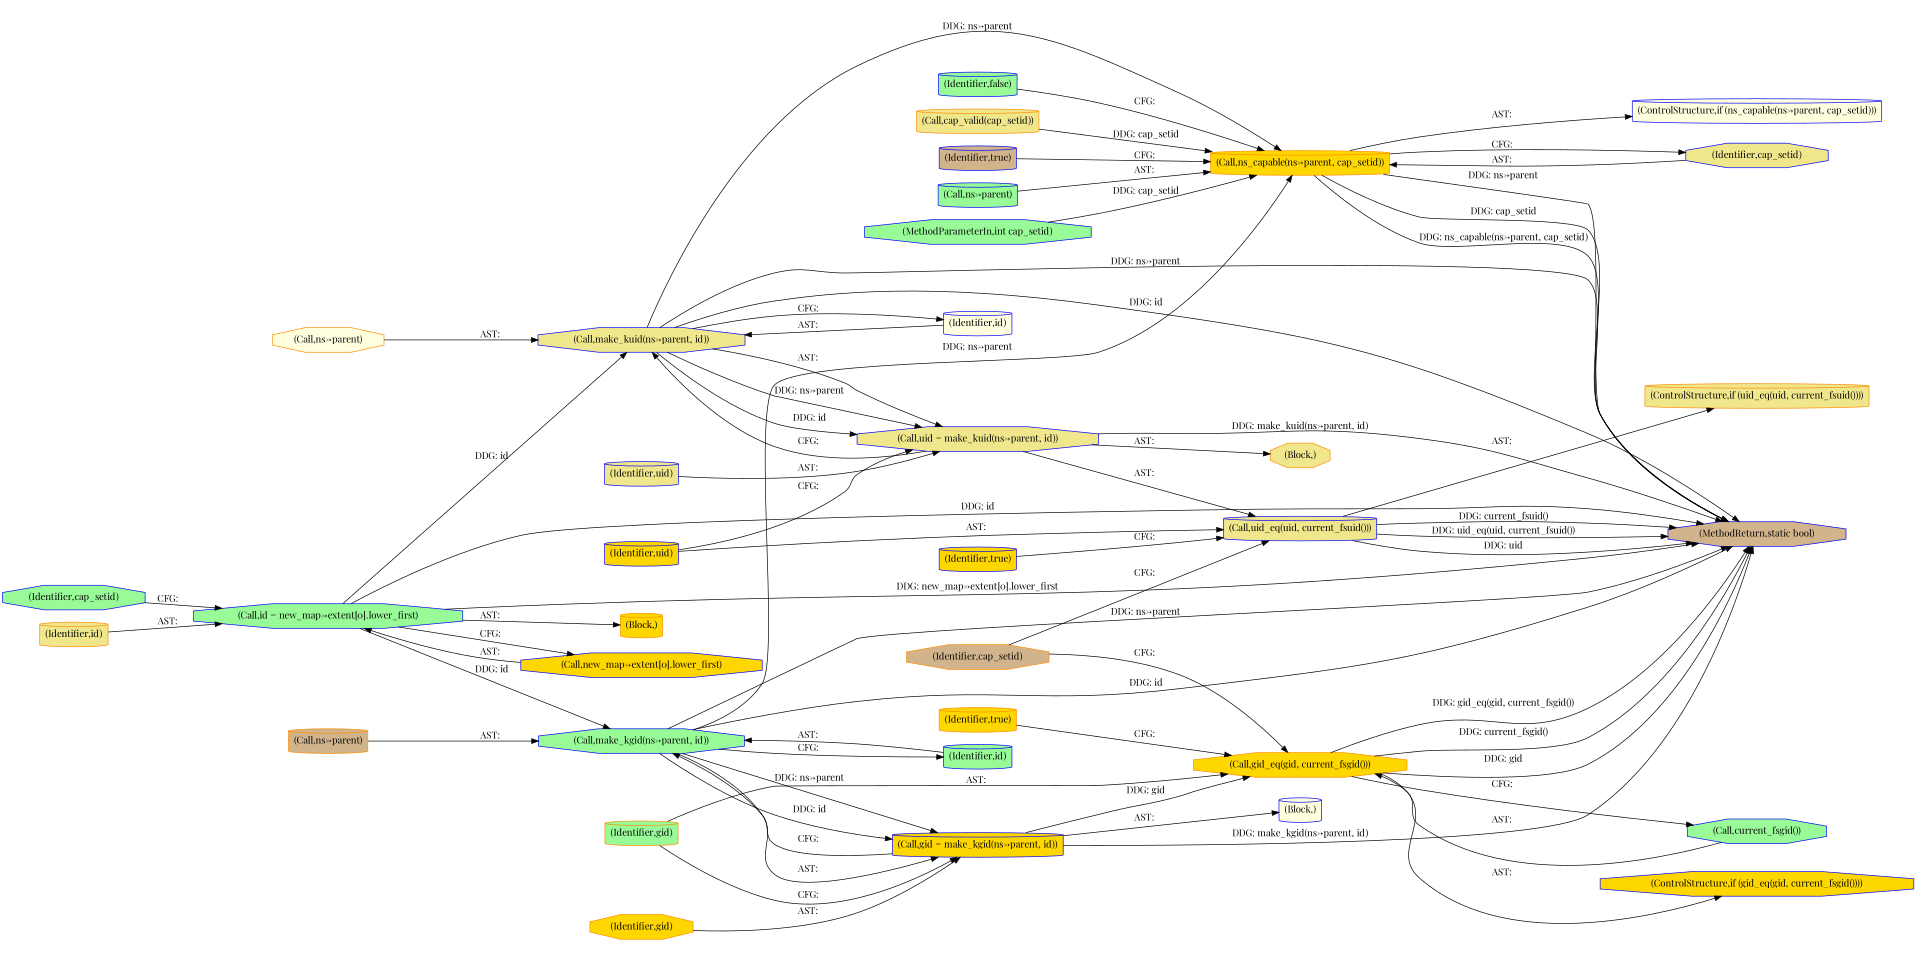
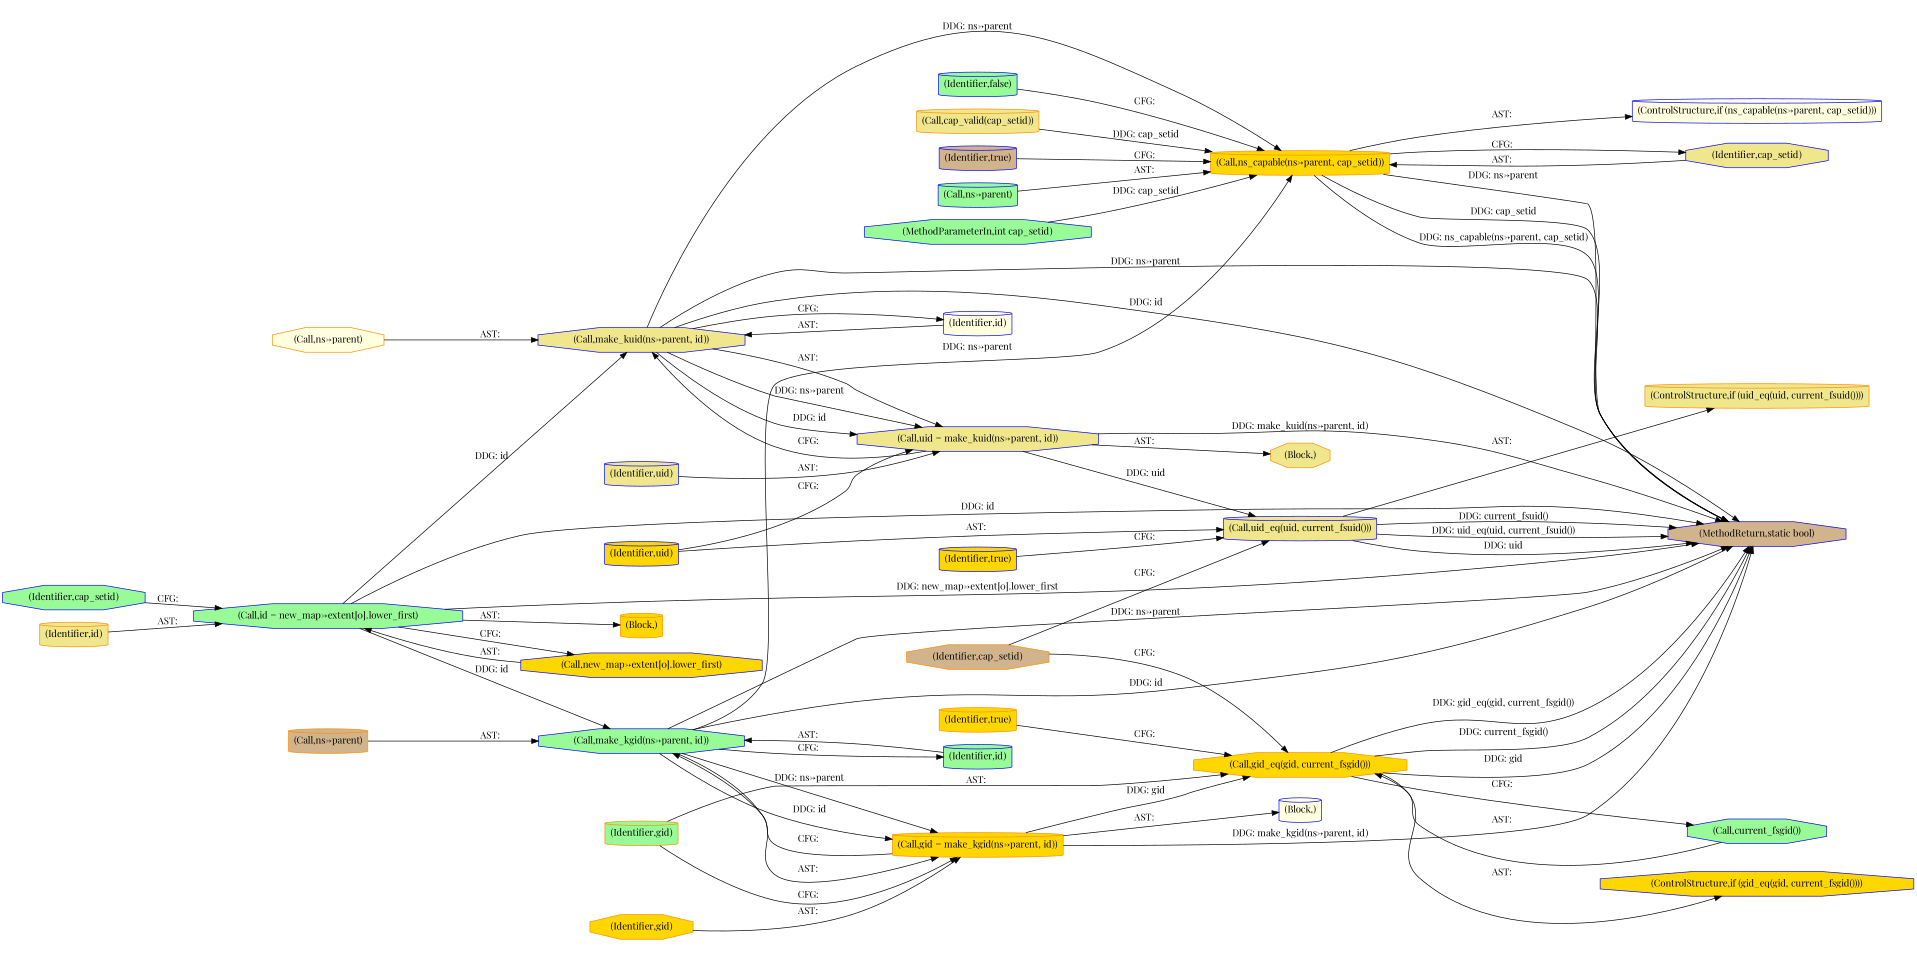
  digraph {
    fontname="Playfair Display"
    rankdir=LR
    node [color=blue fillcolor=gold fontname="Playfair Display" shape=cylinder style=filled]
    edge [fontname="Playfair Display"]
    n1 [fillcolor=palegreen label="(Call,id = new_map->extent[0].lower_first)" shape=octagon]
    n2 [fillcolor=khaki label="(Call,make_kuid(ns->parent, id))" shape=octagon]
    n3 [fillcolor=palegreen label="(Call,make_kgid(ns->parent, id))" shape=octagon]
    n4 [fillcolor=tan label="(MethodReturn,static bool)" shape=octagon]
    n5 [label="(Call,new_map->extent[0].lower_first)" shape=octagon]
    n6 [color=darkorange label="(Block,)"]
    n7 [fillcolor=khaki label="(Call,uid = make_kuid(ns->parent, id))" shape=octagon]
    n8 [color=darkorange label="(Call,ns_capable(ns->parent, cap_setid))"]
    n9 [fillcolor=lightyellow label="(Identifier,id)"]
-   n10 [label="(Call,gid = make_kgid(ns->parent, id))"]
+   n10 [color=darkorange label="(Call,gid = make_kgid(ns->parent, id))"]
    n11 [fillcolor=palegreen label="(Identifier,id)"]
    n12 [fillcolor=khaki label="(Call,uid_eq(uid, current_fsuid()))"]
    n13 [color=darkorange fillcolor=khaki label="(Block,)" shape=octagon]
    n14 [fillcolor=lightyellow label="(ControlStructure,if (ns_capable(ns->parent, cap_setid)))"]
    n15 [fillcolor=khaki label="(Identifier,cap_setid)" shape=octagon]
    n16 [color=darkorange fillcolor=khaki label="(ControlStructure,if (uid_eq(uid, current_fsuid())))"]
    n17 [color=darkorange label="(Call,gid_eq(gid, current_fsgid()))" shape=octagon]
    n18 [fillcolor=lightyellow label="(Block,)"]
    n19 [fillcolor=palegreen label="(Call,current_fsgid())" shape=octagon]
    n20 [label="(ControlStructure,if (gid_eq(gid, current_fsgid())))" shape=octagon]
    n21 [color=darkorange fillcolor=tan label="(Identifier,cap_setid)" shape=octagon]
    n22 [fillcolor=palegreen label="(Identifier,false)"]
    n23 [color=darkorange label="(Identifier,gid)" shape=octagon]
    n24 [color=darkorange fillcolor=khaki label="(Call,cap_valid(cap_setid))"]
    n25 [label="(Identifier,true)"]
    n26 [label="(Identifier,uid)"]
    n27 [fillcolor=palegreen label="(Identifier,cap_setid)" shape=octagon]
    n28 [color=darkorange fillcolor=khaki label="(Identifier,id)"]
    n29 [fillcolor=tan label="(Identifier,true)"]
    n30 [color=darkorange label="(Identifier,true)"]
    n31 [color=darkorange fillcolor=lightyellow label="(Call,ns->parent)" shape=octagon]
    n32 [fillcolor=palegreen label="(Call,ns->parent)"]
    n33 [color=darkorange fillcolor=tan label="(Call,ns->parent)"]
    n34 [color=darkorange fillcolor=palegreen label="(Identifier,gid)"]
    n35 [fillcolor=palegreen label="(MethodParameterIn,int cap_setid)" shape=octagon]
    n36 [fillcolor=khaki label="(Identifier,uid)"]
    n1 -> n2 [label="DDG: id"]
    n1 -> n3 [label="DDG: id"]
    n1 -> n4 [label="DDG: id"]
    n1 -> n4 [label="DDG: new_map->extent[0].lower_first"]
    n1 -> n5 [label="CFG: "]
    n1 -> n6 [label="AST: "]
    n2 -> n4 [label="DDG: ns->parent"]
    n2 -> n4 [label="DDG: id"]
    n2 -> n7 [label="AST: "]
    n2 -> n7 [label="DDG: ns->parent"]
    n2 -> n7 [label="DDG: id"]
    n2 -> n8 [label="DDG: ns->parent"]
    n2 -> n9 [label="CFG: "]
    n3 -> n4 [label="DDG: ns->parent"]
    n3 -> n4 [label="DDG: id"]
    n3 -> n8 [label="DDG: ns->parent"]
    n3 -> n10 [label="AST: "]
    n3 -> n10 [label="DDG: ns->parent"]
    n3 -> n10 [label="DDG: id"]
    n3 -> n11 [label="CFG: "]
    n5 -> n1 [label="AST: "]
    n7 -> n2 [label="CFG: "]
    n7 -> n4 [label="DDG: make_kuid(ns->parent, id)"]
-   n7 -> n12 [label="AST: "]
+   n7 -> n12 [label="DDG: uid"]
    n7 -> n13 [label="AST: "]
    n8 -> n4 [label="DDG: ns->parent"]
    n8 -> n4 [label="DDG: cap_setid"]
    n8 -> n4 [label="DDG: ns_capable(ns->parent, cap_setid)"]
    n8 -> n14 [label="AST: "]
    n8 -> n15 [label="CFG: "]
    n9 -> n2 [label="AST: "]
    n10 -> n3 [label="CFG: "]
    n10 -> n4 [label="DDG: make_kgid(ns->parent, id)"]
    n10 -> n17 [label="DDG: gid"]
    n10 -> n18 [label="AST: "]
    n11 -> n3 [label="AST: "]
    n12 -> n4 [label="DDG: current_fsuid()"]
    n12 -> n4 [label="DDG: uid_eq(uid, current_fsuid())"]
    n12 -> n4 [label="DDG: uid"]
    n12 -> n16 [label="AST: "]
    n15 -> n8 [label="AST: "]
    n17 -> n4 [label="DDG: gid_eq(gid, current_fsgid())"]
    n17 -> n4 [label="DDG: current_fsgid()"]
    n17 -> n4 [label="DDG: gid"]
    n17 -> n19 [label="CFG: "]
    n17 -> n20 [label="AST: "]
    n19 -> n17 [label="AST: "]
    n21 -> n12 [label="CFG: "]
    n21 -> n17 [label="CFG: "]
    n22 -> n8 [label="CFG: "]
    n23 -> n10 [label="AST: "]
    n24 -> n8 [label="DDG: cap_setid"]
    n25 -> n12 [label="CFG: "]
    n26 -> n7 [label="CFG: "]
    n26 -> n12 [label="AST: "]
    n27 -> n1 [label="CFG: "]
    n28 -> n1 [label="AST: "]
    n29 -> n8 [label="CFG: "]
    n30 -> n17 [label="CFG: "]
    n31 -> n2 [label="AST: "]
    n32 -> n8 [label="AST: "]
    n33 -> n3 [label="AST: "]
    n34 -> n10 [label="CFG: "]
    n34 -> n17 [label="AST: "]
    n35 -> n8 [label="DDG: cap_setid"]
    n36 -> n7 [label="AST: "]
  }
